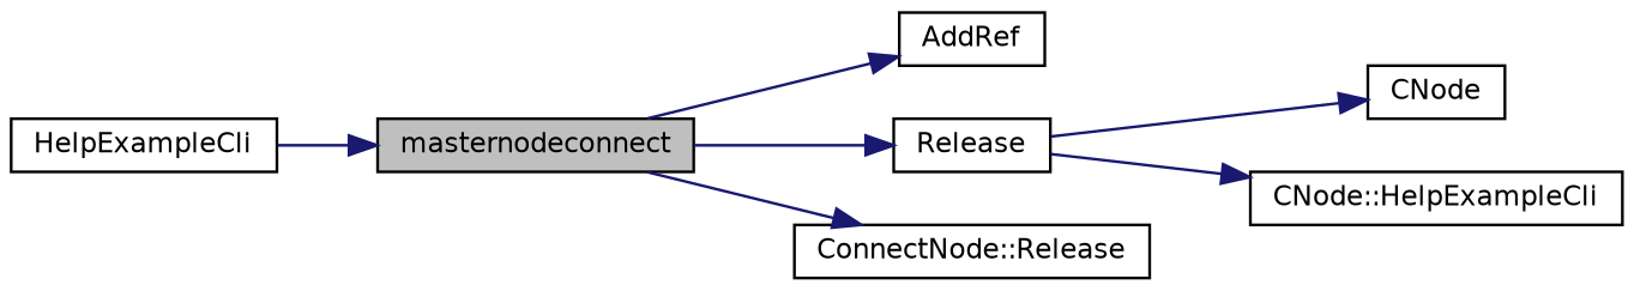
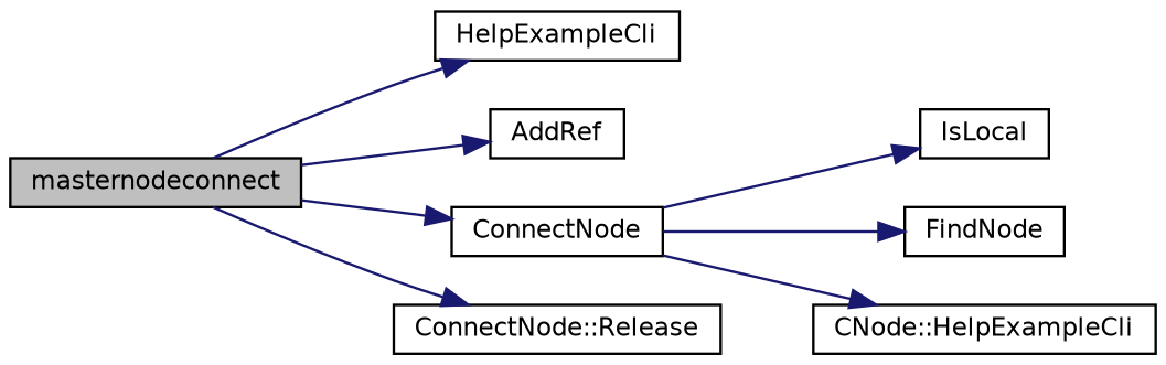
  digraph {
    rankdir=LR
    node [color=black fillcolor=white fontname=Helvetica fontsize=10 shape=record style=filled]
    edge [color=midnightblue fontname=Helvetica fontsize=10 labelfontname=Helvetica labelfontsize=10 style=solid]
    n1 [fillcolor=grey75 fontcolor=black height=0.2 label=masternodeconnect width=0.4]
    n2 [height=0.2 label=HelpExampleCli width=0.4]
    n3 [height=0.2 label=AddRef width=0.4]
-   n4 [height=0.2 label=Release width=0.4]
+   n4 [height=0.2 label=ConnectNode width=0.4]
    n5 [height=0.2 label="ConnectNode::Release" width=0.4]
-   n7 [height=0.2 label=CNode width=0.4]
+   n6 [height=0.2 label=IsLocal width=0.4]
+   n7 [height=0.2 label=FindNode width=0.4]
    n8 [height=0.2 label="CNode::HelpExampleCli" width=0.4]
-   n2 -> n1
+   n1 -> n2
    n1 -> n3
    n1 -> n4
    n1 -> n5
+   n4 -> n6
    n4 -> n7
    n4 -> n8
  }
